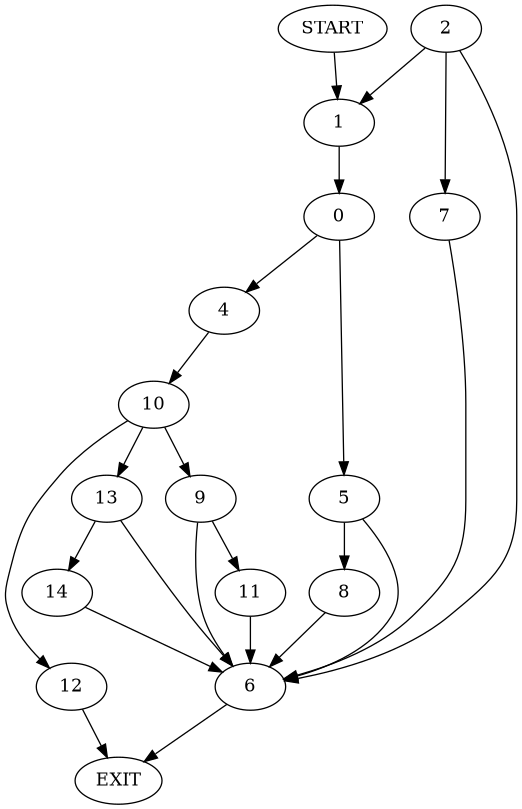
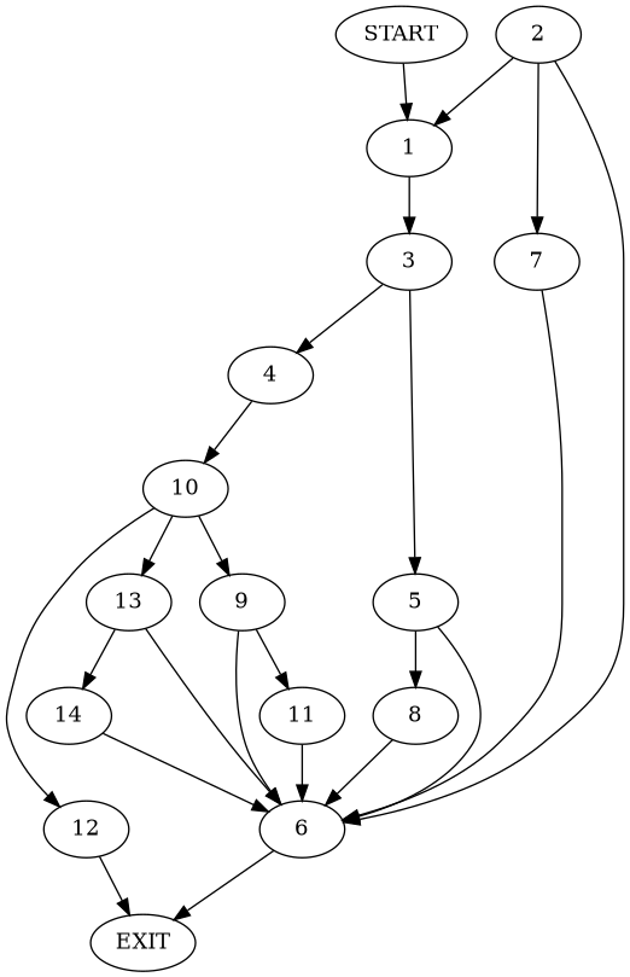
  digraph {
    n1 [label=START]
    1
-   3 [label=0]
+   3
    n4 [label=EXIT]
    2
    6
    7
    4
    5
    10
    8
    9
    11
    12
    13
    14
    n1 -> 1
    1 -> 3
    3 -> 4
    3 -> 5
    2 -> 1
    2 -> 6
    2 -> 7
    6 -> n4
    7 -> 6
    4 -> 10
    5 -> 6
    5 -> 8
    10 -> 9
    10 -> 12
    10 -> 13
    8 -> 6
    9 -> 6
    9 -> 11
    11 -> 6
    12 -> n4
    13 -> 6
    13 -> 14
    14 -> 6
  }
